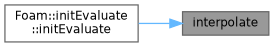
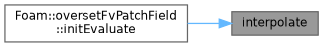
  digraph {
    rankdir=RL
    node [fontname=Helvetica fontsize=10 shape=box style=filled]
    n1 [color=gray40 fillcolor=grey60 fontcolor=black height=0.2 label=interpolate width=0.4]
-   n2 [color=grey40 fillcolor=white height=0.2 label="Foam::initEvaluate\l::initEvaluate" width=0.4]
+   n2 [color=grey40 fillcolor=white height=0.2 label="Foam::oversetFvPatchField\l::initEvaluate" width=0.4]
    n1 -> n2 [color=steelblue1 dir=back fontname=Helvetica fontsize=10 labelfontname=Helvetica labelfontsize=10 style=solid]
  }
